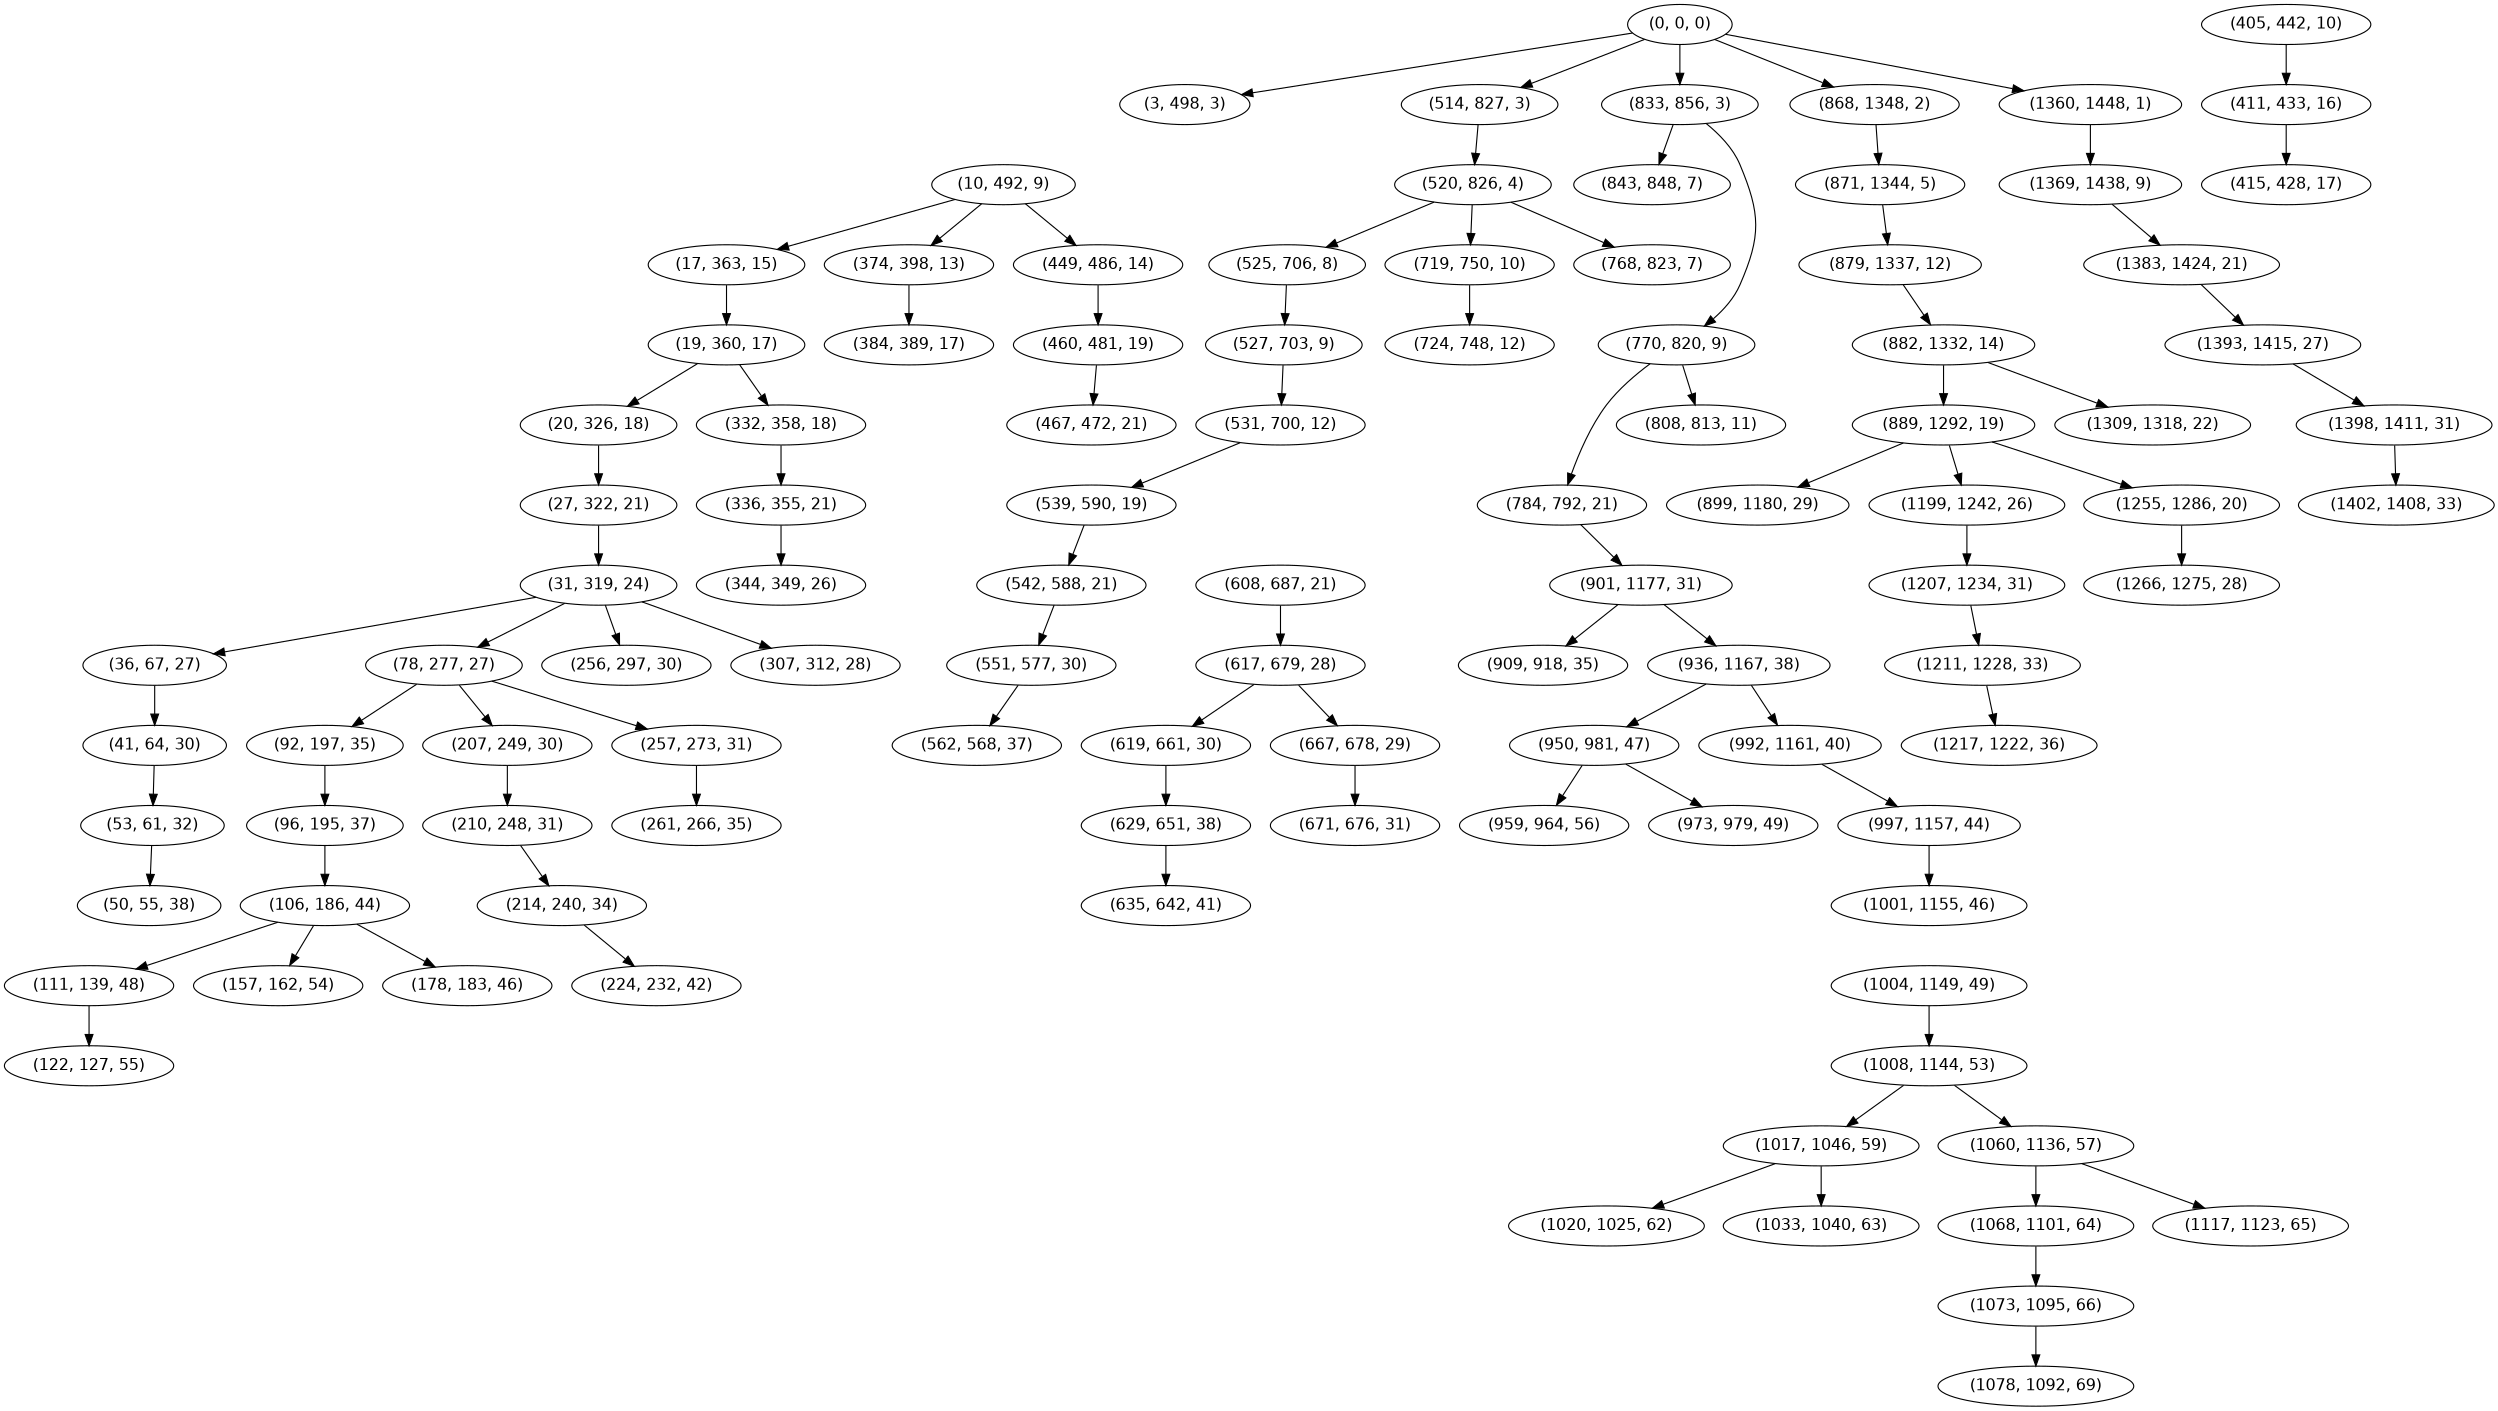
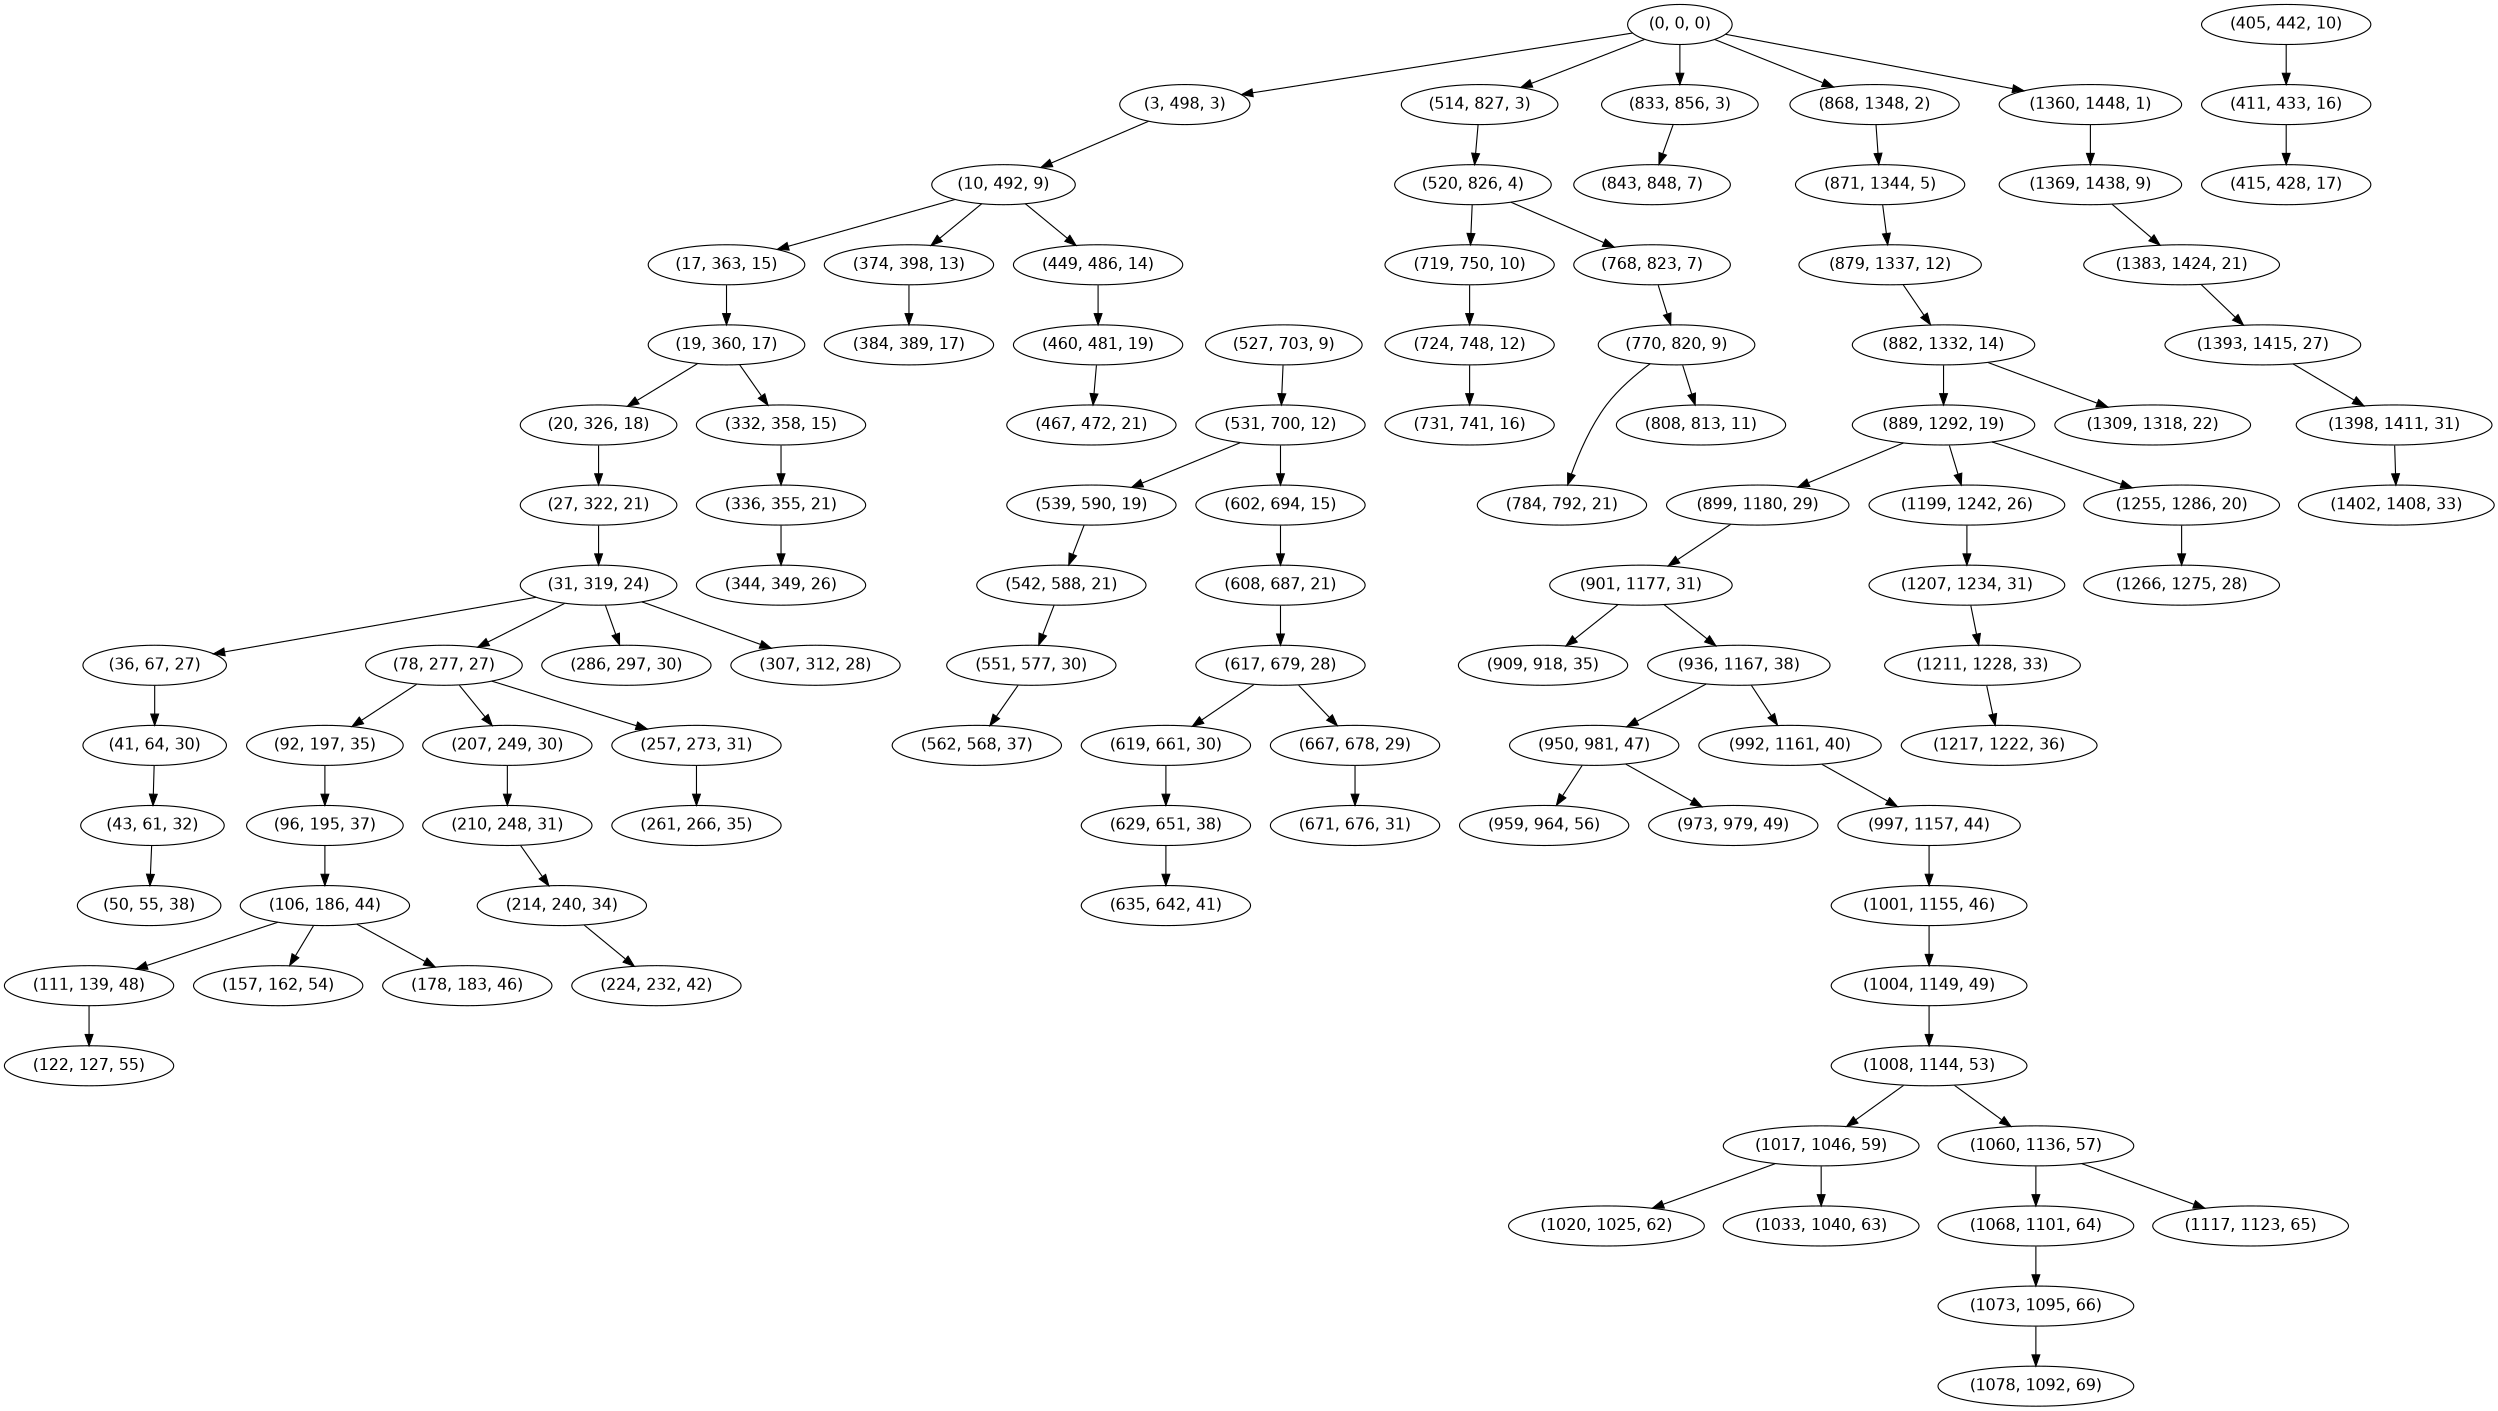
  digraph {
    fontname="DejaVu Sans"
    node [fontname="DejaVu Sans"]
    edge [fontname="DejaVu Sans"]
    "(0, 0, 0)"
    "(3, 498, 3)"
    "(514, 827, 3)"
    "(833, 856, 3)"
    "(868, 1348, 2)"
    "(1360, 1448, 1)"
    "(10, 492, 9)"
    "(520, 826, 4)"
    "(843, 848, 7)"
    "(871, 1344, 5)"
    "(1369, 1438, 9)"
    "(17, 363, 15)"
    "(374, 398, 13)"
    "(449, 486, 14)"
    "(19, 360, 17)"
    "(384, 389, 17)"
    "(405, 442, 10)"
    "(411, 433, 16)"
    "(460, 481, 19)"
    "(20, 326, 18)"
-   "(332, 358, 18)"
+   "(332, 358, 18)" [label="(332, 358, 15)"]
    "(27, 322, 21)"
    "(336, 355, 21)"
    "(31, 319, 24)"
    "(36, 67, 27)"
    "(78, 277, 27)"
-   "(286, 297, 30)" [label="(256, 297, 30)"]
+   "(286, 297, 30)"
    "(307, 312, 28)"
    "(41, 64, 30)"
    "(92, 197, 35)"
    "(207, 249, 30)"
    "(257, 273, 31)"
-   "(43, 61, 32)" [label="(53, 61, 32)"]
+   "(43, 61, 32)"
    "(50, 55, 38)"
    "(96, 195, 37)"
    "(210, 248, 31)"
    "(261, 266, 35)"
    "(106, 186, 44)"
    "(111, 139, 48)"
    "(157, 162, 54)"
    "(178, 183, 46)"
    "(122, 127, 55)"
    "(214, 240, 34)"
    "(224, 232, 42)"
    "(344, 349, 26)"
    "(415, 428, 17)"
    "(467, 472, 21)"
-   "(525, 706, 8)"
    "(719, 750, 10)"
    "(768, 823, 7)"
    "(527, 703, 9)"
    "(724, 748, 12)"
    "(770, 820, 9)"
    "(531, 700, 12)"
    "(539, 590, 19)"
+   "(602, 694, 15)"
    "(542, 588, 21)"
    "(608, 687, 21)"
    "(551, 577, 30)"
    "(562, 568, 37)"
    "(617, 679, 28)"
    "(619, 661, 30)"
    "(667, 678, 29)"
    "(629, 651, 38)"
    "(671, 676, 31)"
    "(635, 642, 41)"
+   "(731, 741, 16)"
    "(784, 792, 21)"
    "(808, 813, 11)"
    "(879, 1337, 12)"
    "(882, 1332, 14)"
    "(889, 1292, 19)"
    "(1309, 1318, 22)"
    "(899, 1180, 29)"
    "(1199, 1242, 26)"
    "(1255, 1286, 20)"
    "(901, 1177, 31)"
    "(1207, 1234, 31)"
    "(1266, 1275, 28)"
    "(909, 918, 35)"
    "(936, 1167, 38)"
    "(950, 981, 47)"
    "(992, 1161, 40)"
    n84 [label="(959, 964, 56)"]
    "(973, 979, 49)"
    "(997, 1157, 44)"
    "(1001, 1155, 46)"
    "(1004, 1149, 49)"
    "(1008, 1144, 53)"
    "(1017, 1046, 59)"
    "(1060, 1136, 57)"
    "(1020, 1025, 62)"
    "(1033, 1040, 63)"
    "(1068, 1101, 64)"
    "(1117, 1123, 65)"
    "(1073, 1095, 66)"
    "(1078, 1092, 69)"
    "(1211, 1228, 33)"
    "(1217, 1222, 36)"
    "(1383, 1424, 21)"
    "(1393, 1415, 27)"
    "(1398, 1411, 31)"
    "(1402, 1408, 33)"
    "(0, 0, 0)" -> "(3, 498, 3)"
    "(0, 0, 0)" -> "(514, 827, 3)"
    "(0, 0, 0)" -> "(833, 856, 3)"
    "(0, 0, 0)" -> "(868, 1348, 2)"
    "(0, 0, 0)" -> "(1360, 1448, 1)"
+   "(3, 498, 3)" -> "(10, 492, 9)"
    "(514, 827, 3)" -> "(520, 826, 4)"
    "(833, 856, 3)" -> "(843, 848, 7)"
    "(868, 1348, 2)" -> "(871, 1344, 5)"
    "(1360, 1448, 1)" -> "(1369, 1438, 9)"
    "(10, 492, 9)" -> "(17, 363, 15)"
    "(10, 492, 9)" -> "(374, 398, 13)"
    "(10, 492, 9)" -> "(449, 486, 14)"
-   "(520, 826, 4)" -> "(525, 706, 8)"
    "(520, 826, 4)" -> "(719, 750, 10)"
    "(520, 826, 4)" -> "(768, 823, 7)"
    "(871, 1344, 5)" -> "(879, 1337, 12)"
    "(1369, 1438, 9)" -> "(1383, 1424, 21)"
    "(17, 363, 15)" -> "(19, 360, 17)"
    "(374, 398, 13)" -> "(384, 389, 17)"
    "(449, 486, 14)" -> "(460, 481, 19)"
    "(19, 360, 17)" -> "(20, 326, 18)"
    "(19, 360, 17)" -> "(332, 358, 18)"
    "(405, 442, 10)" -> "(411, 433, 16)"
    "(411, 433, 16)" -> "(415, 428, 17)"
    "(460, 481, 19)" -> "(467, 472, 21)"
    "(20, 326, 18)" -> "(27, 322, 21)"
    "(332, 358, 18)" -> "(336, 355, 21)"
    "(27, 322, 21)" -> "(31, 319, 24)"
    "(336, 355, 21)" -> "(344, 349, 26)"
    "(31, 319, 24)" -> "(36, 67, 27)"
    "(31, 319, 24)" -> "(78, 277, 27)"
    "(31, 319, 24)" -> "(286, 297, 30)"
    "(31, 319, 24)" -> "(307, 312, 28)"
    "(36, 67, 27)" -> "(41, 64, 30)"
    "(78, 277, 27)" -> "(92, 197, 35)"
    "(78, 277, 27)" -> "(207, 249, 30)"
    "(78, 277, 27)" -> "(257, 273, 31)"
    "(41, 64, 30)" -> "(43, 61, 32)"
    "(92, 197, 35)" -> "(96, 195, 37)"
    "(207, 249, 30)" -> "(210, 248, 31)"
    "(257, 273, 31)" -> "(261, 266, 35)"
    "(43, 61, 32)" -> "(50, 55, 38)"
    "(96, 195, 37)" -> "(106, 186, 44)"
    "(210, 248, 31)" -> "(214, 240, 34)"
    "(106, 186, 44)" -> "(111, 139, 48)"
    "(106, 186, 44)" -> "(157, 162, 54)"
    "(106, 186, 44)" -> "(178, 183, 46)"
    "(111, 139, 48)" -> "(122, 127, 55)"
    "(214, 240, 34)" -> "(224, 232, 42)"
-   "(525, 706, 8)" -> "(527, 703, 9)"
    "(719, 750, 10)" -> "(724, 748, 12)"
-   "(833, 856, 3)" -> "(770, 820, 9)"
+   "(768, 823, 7)" -> "(770, 820, 9)"
    "(527, 703, 9)" -> "(531, 700, 12)"
+   "(724, 748, 12)" -> "(731, 741, 16)"
    "(770, 820, 9)" -> "(784, 792, 21)"
    "(770, 820, 9)" -> "(808, 813, 11)"
    "(531, 700, 12)" -> "(539, 590, 19)"
+   "(531, 700, 12)" -> "(602, 694, 15)"
    "(539, 590, 19)" -> "(542, 588, 21)"
+   "(602, 694, 15)" -> "(608, 687, 21)"
    "(542, 588, 21)" -> "(551, 577, 30)"
    "(608, 687, 21)" -> "(617, 679, 28)"
    "(551, 577, 30)" -> "(562, 568, 37)"
    "(617, 679, 28)" -> "(619, 661, 30)"
    "(617, 679, 28)" -> "(667, 678, 29)"
    "(619, 661, 30)" -> "(629, 651, 38)"
    "(667, 678, 29)" -> "(671, 676, 31)"
    "(629, 651, 38)" -> "(635, 642, 41)"
    "(879, 1337, 12)" -> "(882, 1332, 14)"
    "(882, 1332, 14)" -> "(889, 1292, 19)"
    "(882, 1332, 14)" -> "(1309, 1318, 22)"
    "(889, 1292, 19)" -> "(899, 1180, 29)"
    "(889, 1292, 19)" -> "(1199, 1242, 26)"
    "(889, 1292, 19)" -> "(1255, 1286, 20)"
-   "(784, 792, 21)" -> "(901, 1177, 31)"
+   "(899, 1180, 29)" -> "(901, 1177, 31)"
    "(1199, 1242, 26)" -> "(1207, 1234, 31)"
    "(1255, 1286, 20)" -> "(1266, 1275, 28)"
    "(901, 1177, 31)" -> "(909, 918, 35)"
    "(901, 1177, 31)" -> "(936, 1167, 38)"
    "(1207, 1234, 31)" -> "(1211, 1228, 33)"
    "(936, 1167, 38)" -> "(950, 981, 47)"
    "(936, 1167, 38)" -> "(992, 1161, 40)"
    "(950, 981, 47)" -> n84
    "(950, 981, 47)" -> "(973, 979, 49)"
    "(992, 1161, 40)" -> "(997, 1157, 44)"
    "(997, 1157, 44)" -> "(1001, 1155, 46)"
+   "(1001, 1155, 46)" -> "(1004, 1149, 49)"
    "(1004, 1149, 49)" -> "(1008, 1144, 53)"
    "(1008, 1144, 53)" -> "(1017, 1046, 59)"
    "(1008, 1144, 53)" -> "(1060, 1136, 57)"
    "(1017, 1046, 59)" -> "(1020, 1025, 62)"
    "(1017, 1046, 59)" -> "(1033, 1040, 63)"
    "(1060, 1136, 57)" -> "(1068, 1101, 64)"
    "(1060, 1136, 57)" -> "(1117, 1123, 65)"
    "(1068, 1101, 64)" -> "(1073, 1095, 66)"
    "(1073, 1095, 66)" -> "(1078, 1092, 69)"
    "(1211, 1228, 33)" -> "(1217, 1222, 36)"
    "(1383, 1424, 21)" -> "(1393, 1415, 27)"
    "(1393, 1415, 27)" -> "(1398, 1411, 31)"
    "(1398, 1411, 31)" -> "(1402, 1408, 33)"
  }
